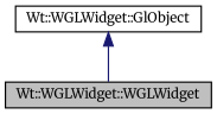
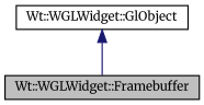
  digraph {
    fontname=Merriweather
    node [color=black fontname=Merriweather fontsize=10 shape=record style=filled]
-   n1 [fillcolor=grey75 fontcolor=black height=0.2 label="Wt::WGLWidget::WGLWidget" width=0.4]
+   n1 [fillcolor=grey75 fontcolor=black height=0.2 label="Wt::WGLWidget::Framebuffer" width=0.4]
    n2 [fillcolor=white height=0.2 label="Wt::WGLWidget::GlObject" width=0.4]
    n2 -> n1 [color=midnightblue dir=back fontname=Merriweather fontsize=10 labelfontname=Helvetica labelfontsize=10 style=solid]
  }
